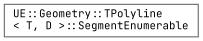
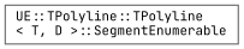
  digraph {
    rankdir=TB
    fontname="JetBrains Mono"
-   n1 [color=grey40 fillcolor=white fontname="JetBrains Mono" fontsize=10 height=0.2 label="UE::Geometry::TPolyline\l\< T, D \>::SegmentEnumerable" shape=box style=filled width=0.4]
+   n1 [color=grey40 fillcolor=white fontname="JetBrains Mono" fontsize=10 height=0.2 label="UE::TPolyline::TPolyline\l\< T, D \>::SegmentEnumerable" shape=box style=filled width=0.4]
  }
